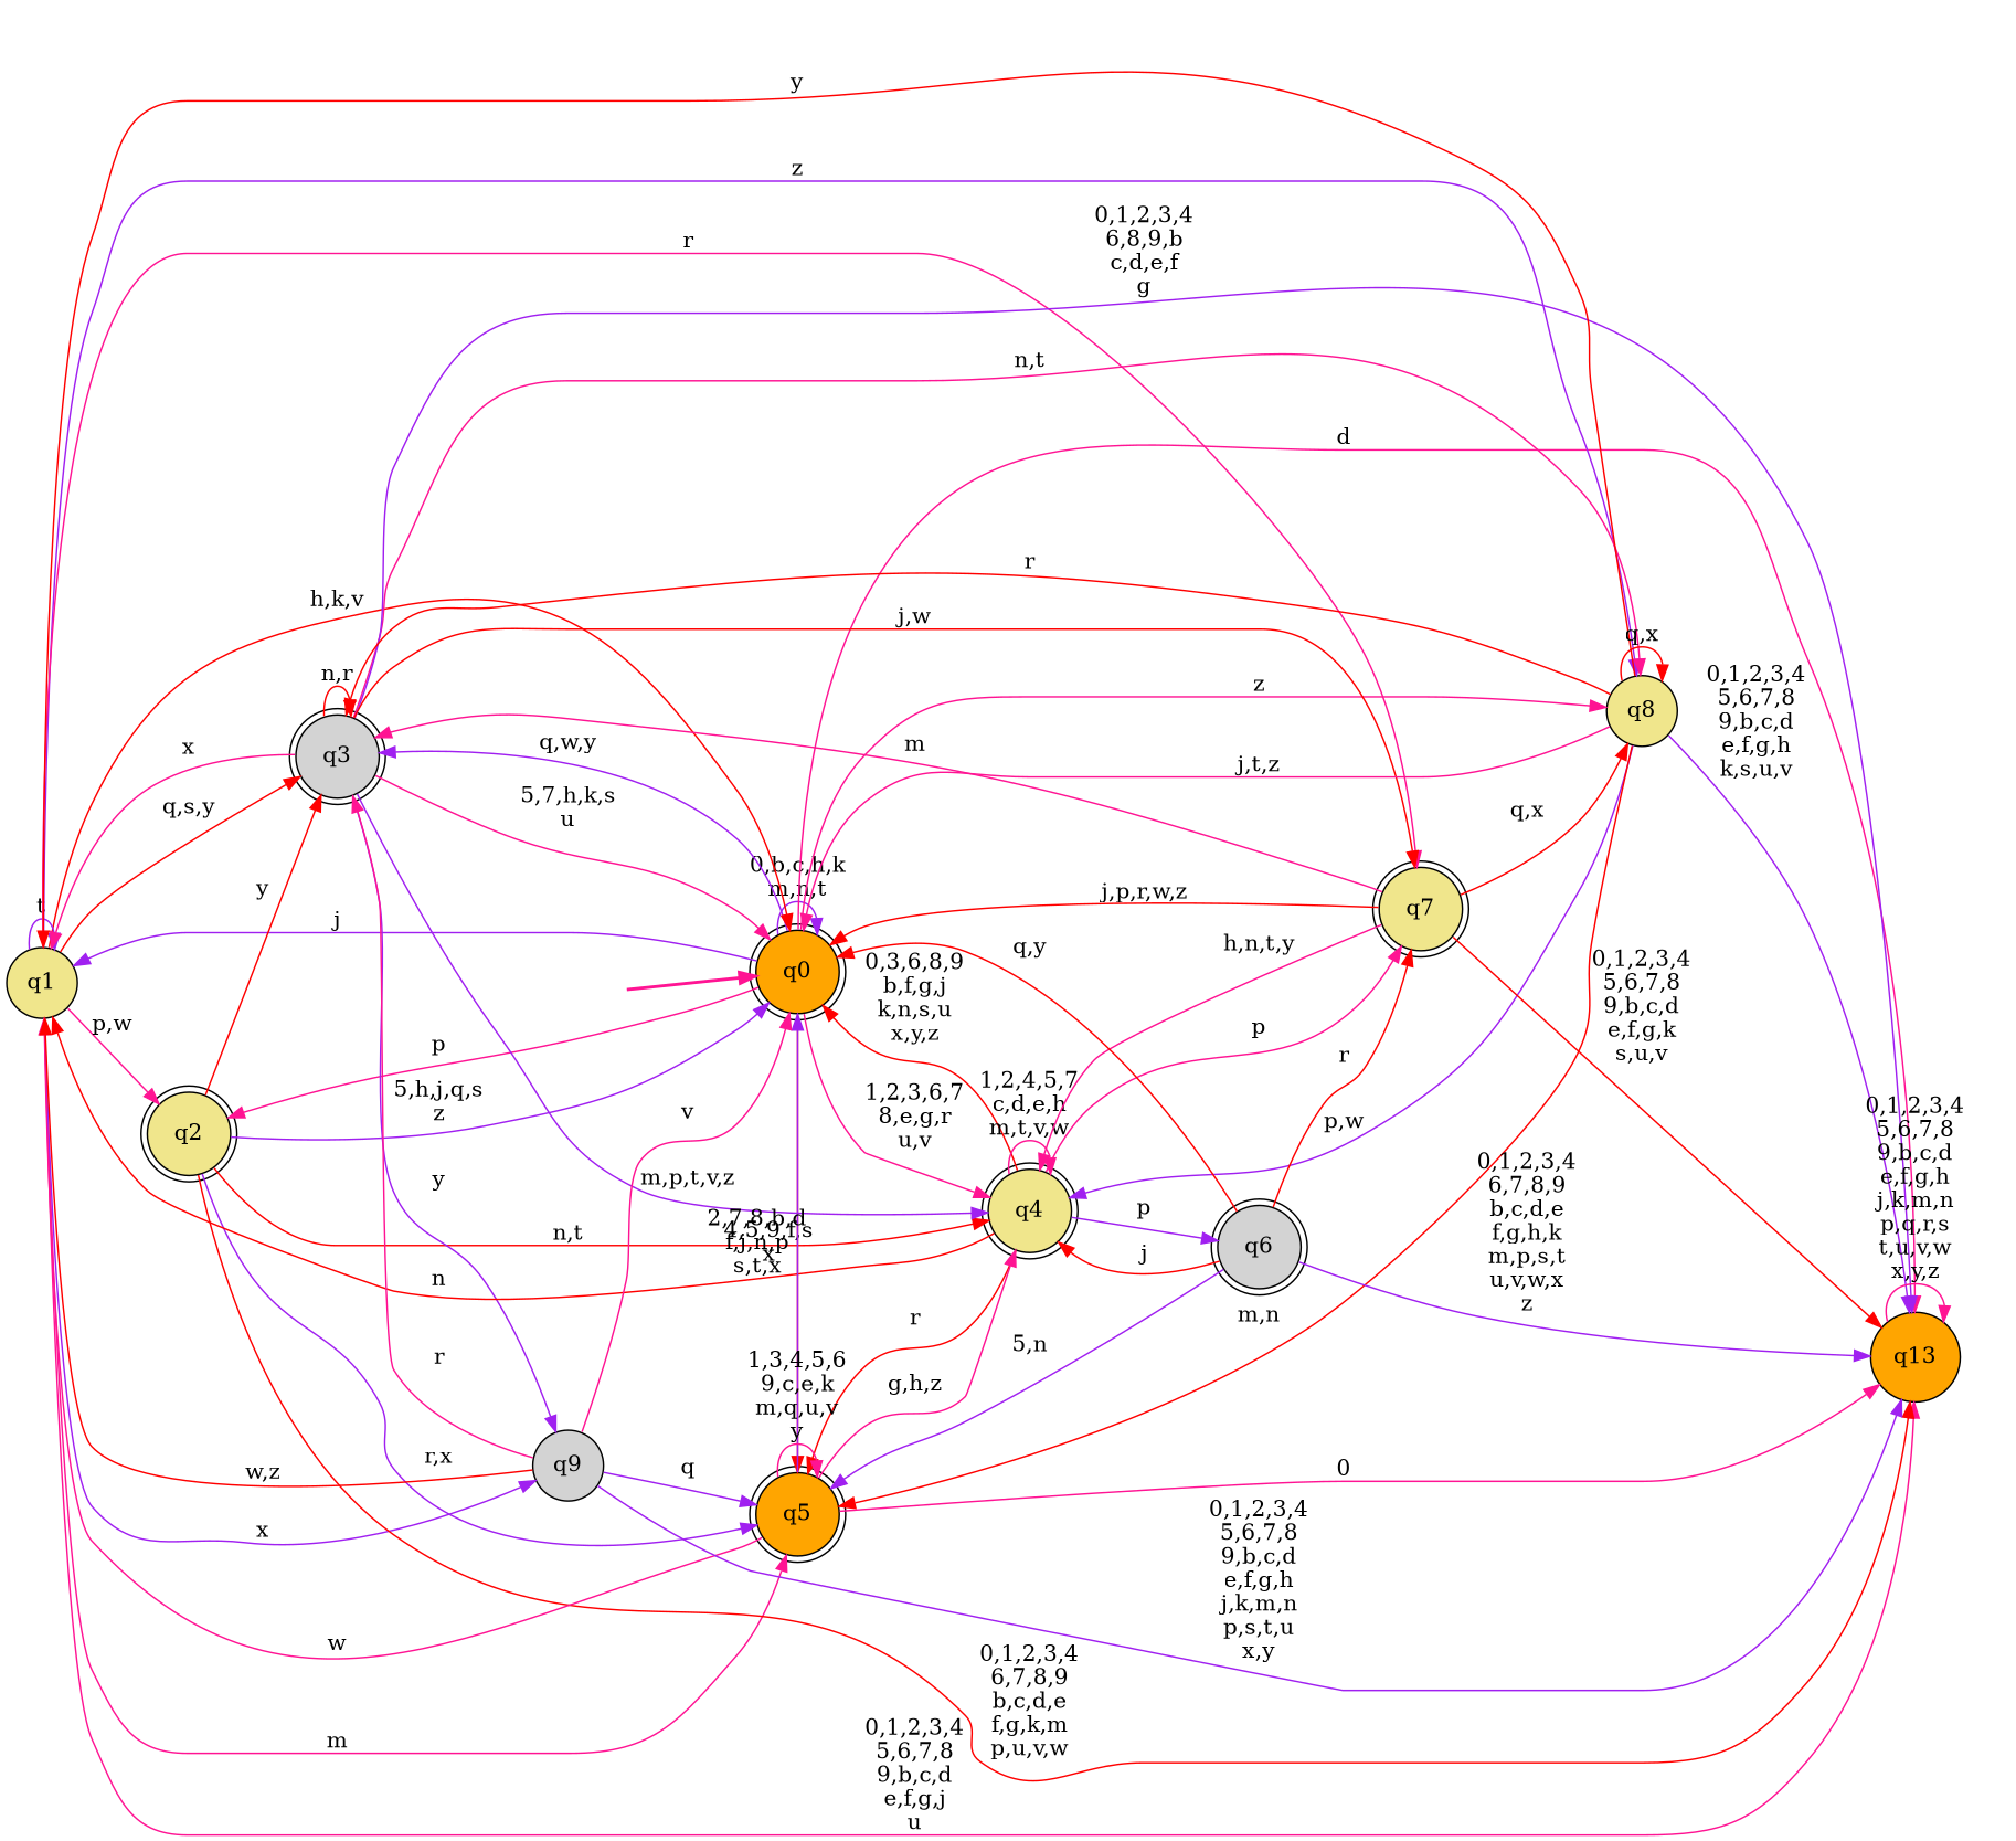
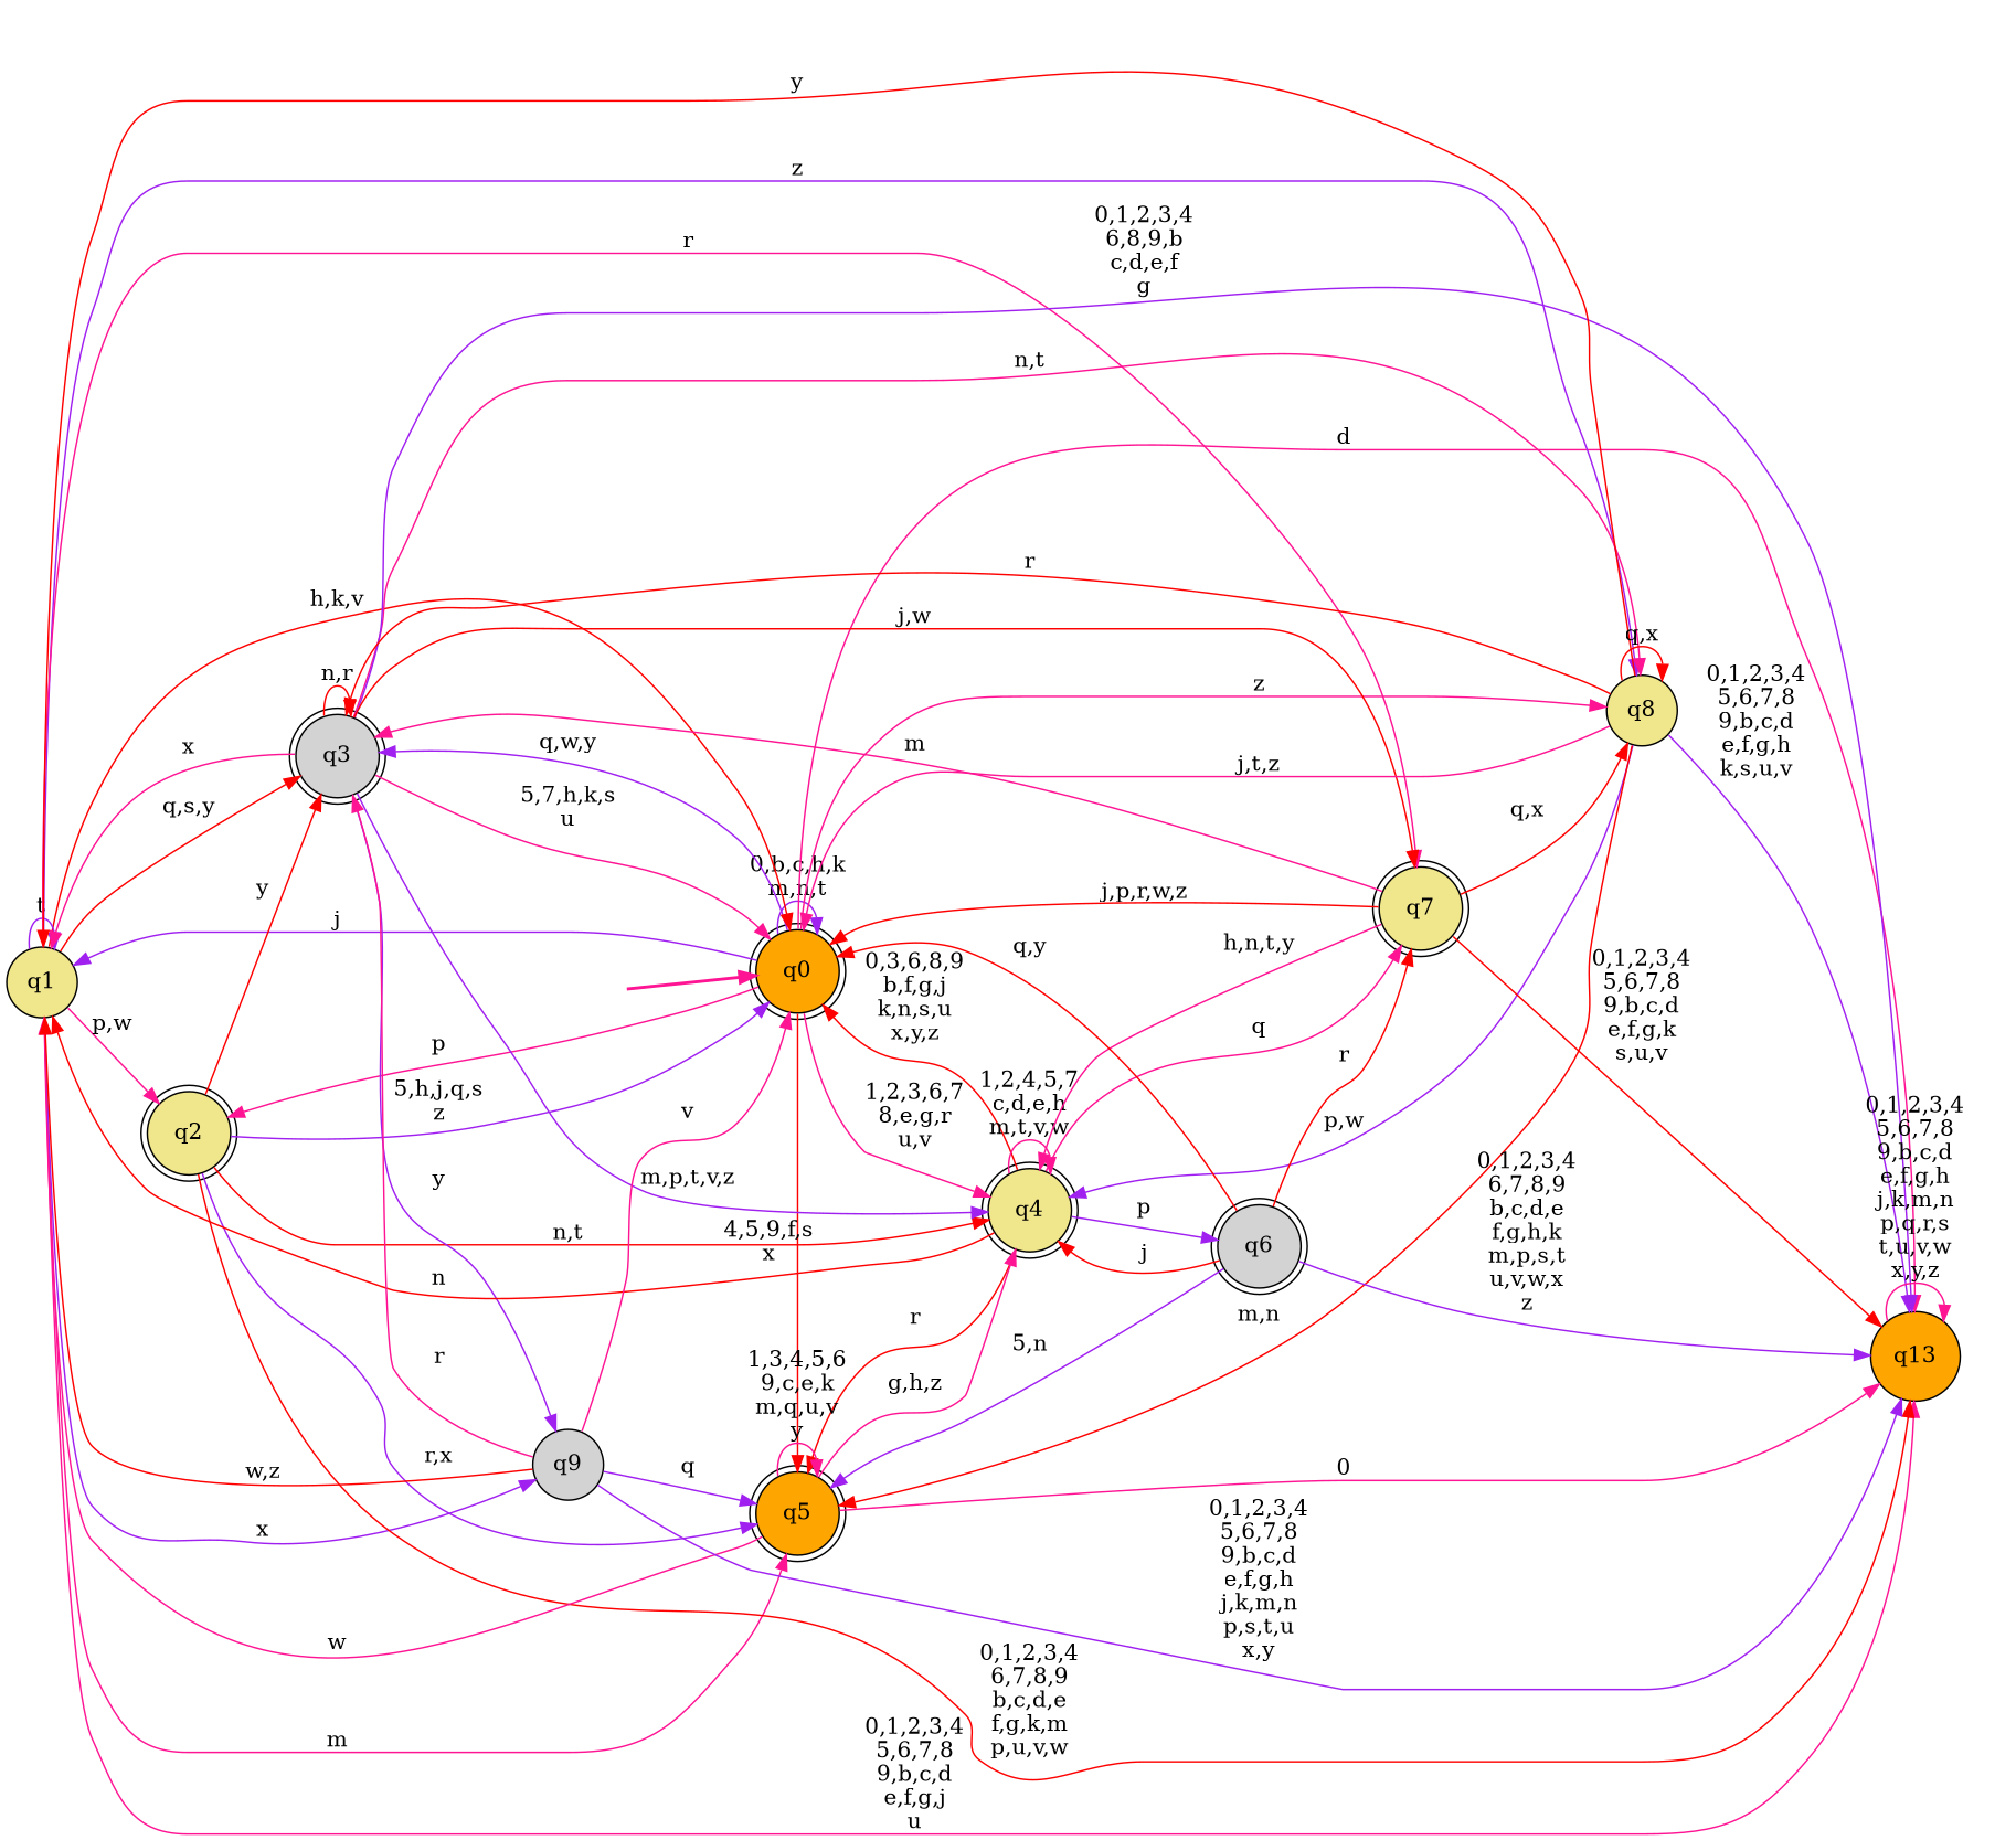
  digraph {
    rankdir=LR
    node [shape=doublecircle style="rounded,filled" color=black fillcolor=khaki]
    edge [color=deeppink]
    __start0 [height=0 shape=none style=invis width=0 color="" fillcolor=""]
    n2 [fillcolor=orange label=q0]
    n3 [label=q1 shape=circle style=filled]
    n4 [label=q2]
    n5 [fillcolor=lightgrey label=q3]
    n6 [label=q4]
    n7 [fillcolor=orange label=q5]
    n8 [label=q8 shape=circle style=filled]
    n9 [fillcolor=orange label=q13 shape=circle style=filled]
    n10 [label=q7]
    n11 [fillcolor=lightgrey label=q9 shape=circle style=filled]
    n12 [fillcolor=lightgrey label=q6]
    subgraph cluster_1 {
      nodesep=0.15
      ranksep=0.15
      style=invis
      __start0
      n2
    }
    __start0 -> n2 [penwidth=2]
    n2 -> n2 [color=purple label="0,b,c,h,k\nm,n,t"]
    n2 -> n3 [color=purple label=j]
    n2 -> n4 [label=p]
    n2 -> n5 [color=purple label="q,w,y"]
    n2 -> n6 [label="1,2,3,6,7\n8,e,g,r\nu,v"]
    n2 -> n7 [color=red label="4,5,9,f,s\nx"]
    n2 -> n8 [label=z]
    n2 -> n9 [label=d]
    n3 -> n2 [color=red label="h,k,v"]
    n3 -> n3 [color=purple label=t]
    n3 -> n4 [label="p,w"]
    n3 -> n5 [color=red label="q,s,y"]
    n3 -> n7 [label=m]
    n3 -> n8 [color=purple label=z]
    n3 -> n9 [label="0,1,2,3,4\n5,6,7,8\n9,b,c,d\ne,f,g,j\nu"]
    n3 -> n10 [label=r]
    n3 -> n11 [color=purple label=x]
    n4 -> n2 [color=purple label="5,h,j,q,s\nz"]
    n4 -> n5 [color=red label=y]
    n4 -> n6 [color=red label="n,t"]
    n4 -> n7 [color=purple label="r,x"]
    n4 -> n9 [color=red label="0,1,2,3,4\n6,7,8,9\nb,c,d,e\nf,g,k,m\np,u,v,w"]
    n5 -> n2 [label="5,7,h,k,s\nu"]
    n5 -> n3 [label=x]
    n5 -> n5 [color=red label="n,r"]
    n5 -> n6 [color=purple label="m,p,t,v,z"]
    n5 -> n8 [label="n,t"]
    n5 -> n9 [color=purple label="0,1,2,3,4\n6,8,9,b\nc,d,e,f\ng"]
    n5 -> n10 [color=red label="j,w"]
    n5 -> n11 [color=purple label=y]
    n6 -> n2 [color=red label="0,3,6,8,9\nb,f,g,j\nk,n,s,u\nx,y,z"]
    n6 -> n3 [color=red label=n]
    n6 -> n6 [label="1,2,4,5,7\nc,d,e,h\nm,t,v,w"]
    n6 -> n7 [color=red label=r]
-   n6 -> n10 [label=p]
+   n6 -> n10 [label=q]
    n6 -> n12 [color=purple label=p]
-   n7 -> n2 [color=purple label="2,7,8,b,d\nf,j,n,p\ns,t,x"]
    n7 -> n3 [label=w]
    n7 -> n6 [label="g,h,z"]
    n7 -> n7 [label="1,3,4,5,6\n9,c,e,k\nm,q,u,v\ny"]
    n7 -> n9 [label=0]
    n8 -> n2 [label="j,t,z"]
    n8 -> n3 [color=red label=y]
    n8 -> n5 [color=red label=r]
    n8 -> n6 [color=purple label="p,w"]
    n8 -> n7 [color=red label="m,n"]
    n8 -> n8 [color=red label="q,x"]
    n8 -> n9 [color=purple label="0,1,2,3,4\n5,6,7,8\n9,b,c,d\ne,f,g,h\nk,s,u,v"]
    n9 -> n9 [label="0,1,2,3,4\n5,6,7,8\n9,b,c,d\ne,f,g,h\nj,k,m,n\np,q,r,s\nt,u,v,w\nx,y,z"]
    n10 -> n2 [color=red label="j,p,r,w,z"]
    n10 -> n5 [label=m]
    n10 -> n6 [label="h,n,t,y"]
    n10 -> n8 [color=red label="q,x"]
    n10 -> n9 [color=red label="0,1,2,3,4\n5,6,7,8\n9,b,c,d\ne,f,g,k\ns,u,v"]
    n11 -> n2 [label=v]
    n11 -> n3 [color=red label="w,z"]
    n11 -> n5 [label=r]
    n11 -> n7 [color=purple label=q]
    n11 -> n9 [color=purple label="0,1,2,3,4\n5,6,7,8\n9,b,c,d\ne,f,g,h\nj,k,m,n\np,s,t,u\nx,y"]
    n12 -> n2 [color=red label="q,y"]
    n12 -> n6 [color=red label=j]
    n12 -> n7 [color=purple label="5,n"]
    n12 -> n9 [color=purple label="0,1,2,3,4\n6,7,8,9\nb,c,d,e\nf,g,h,k\nm,p,s,t\nu,v,w,x\nz"]
    n12 -> n10 [color=red label=r]
  }
